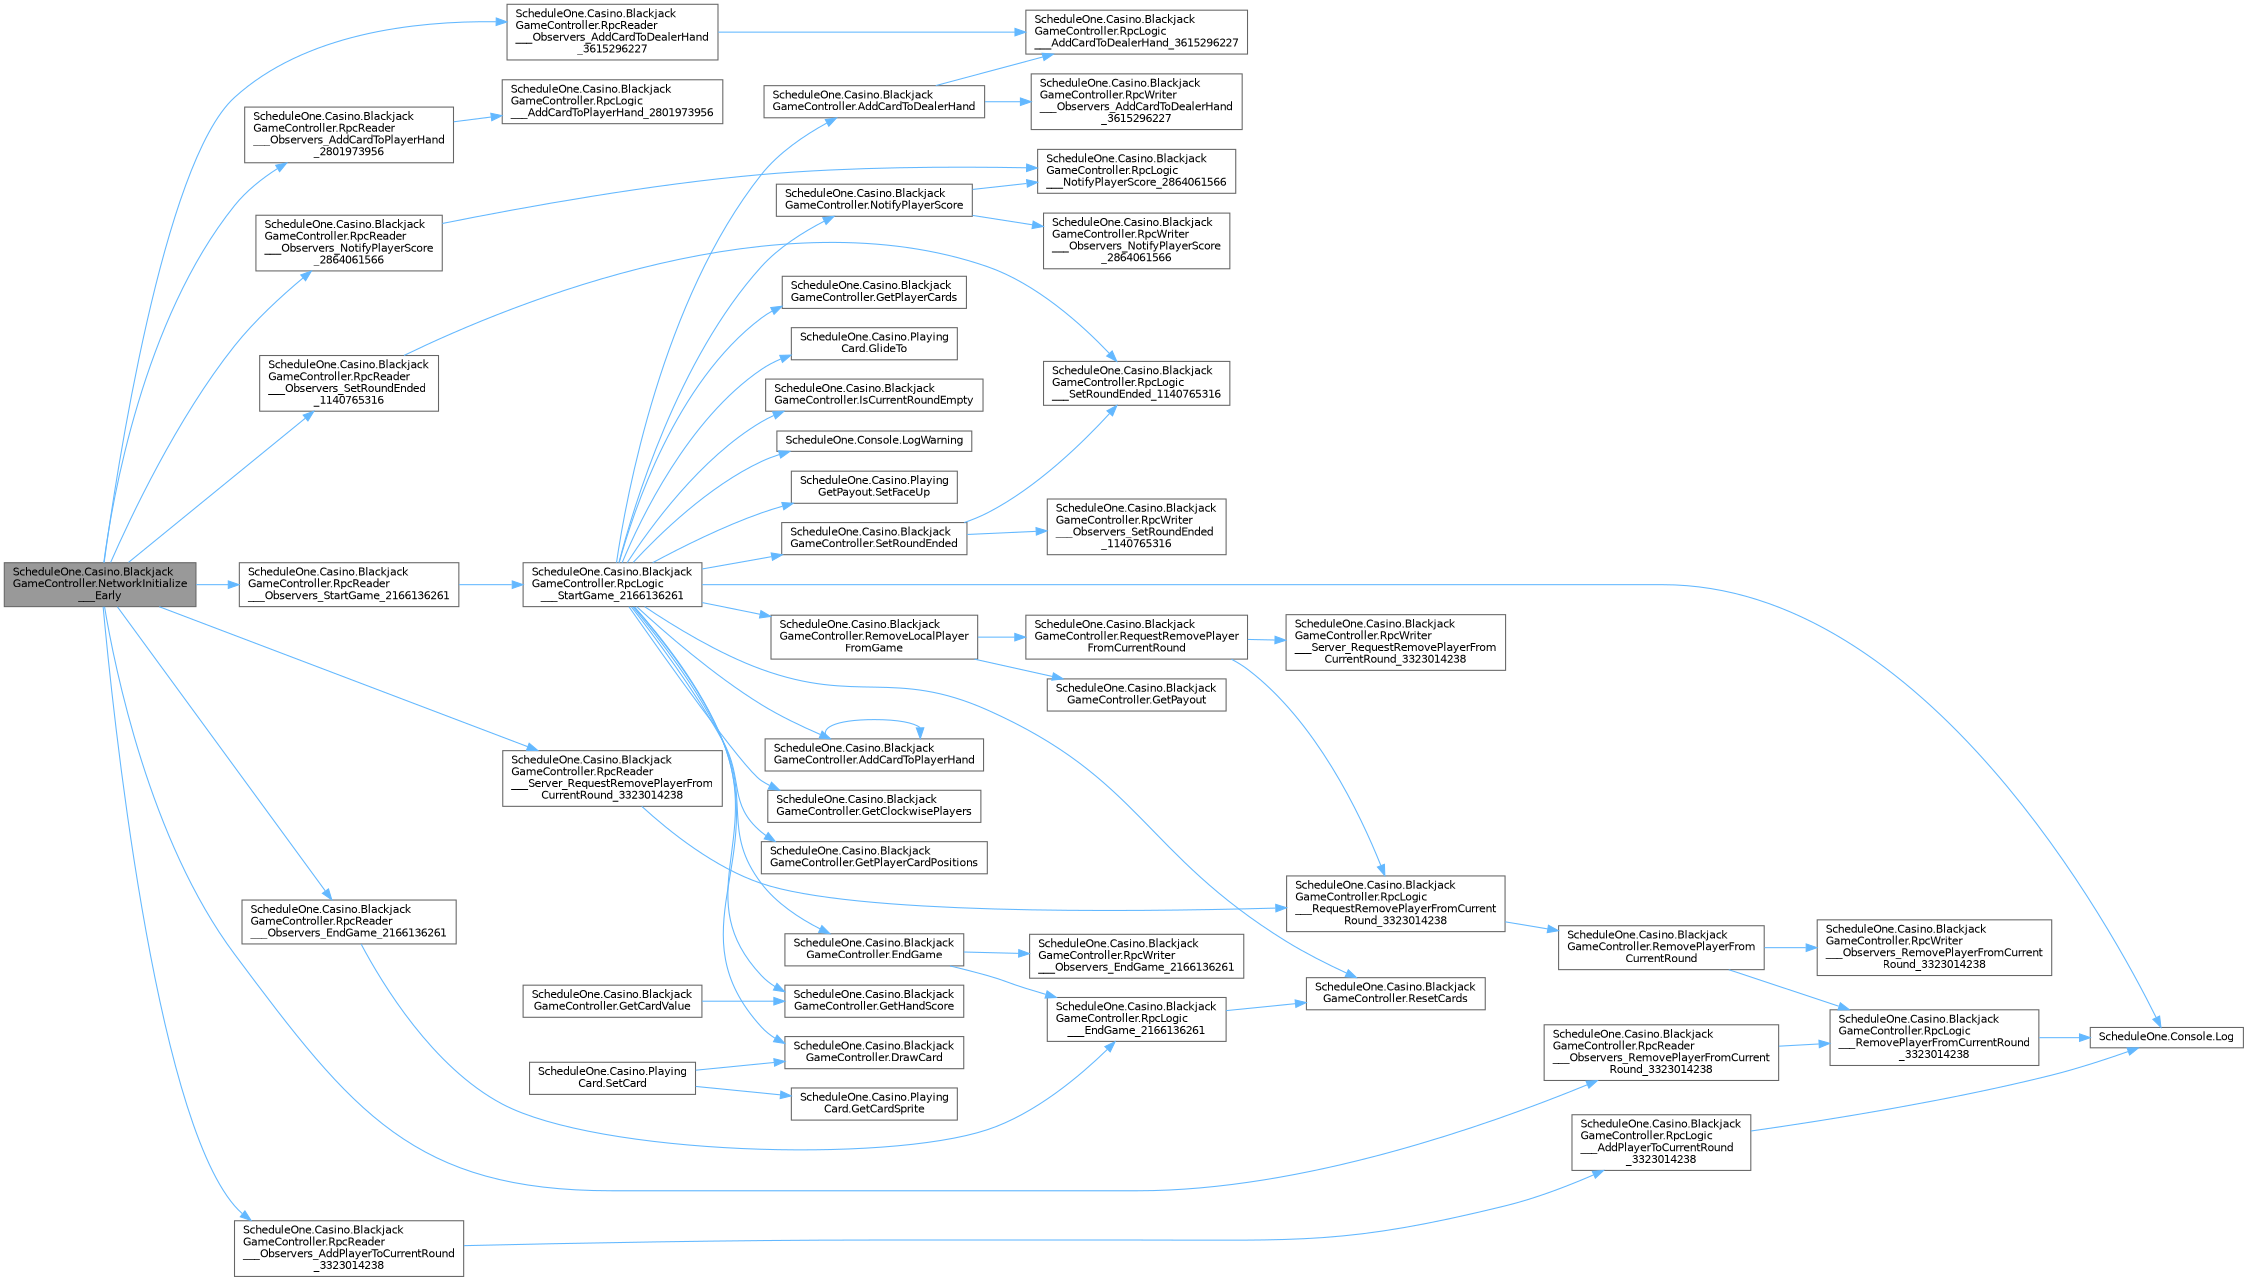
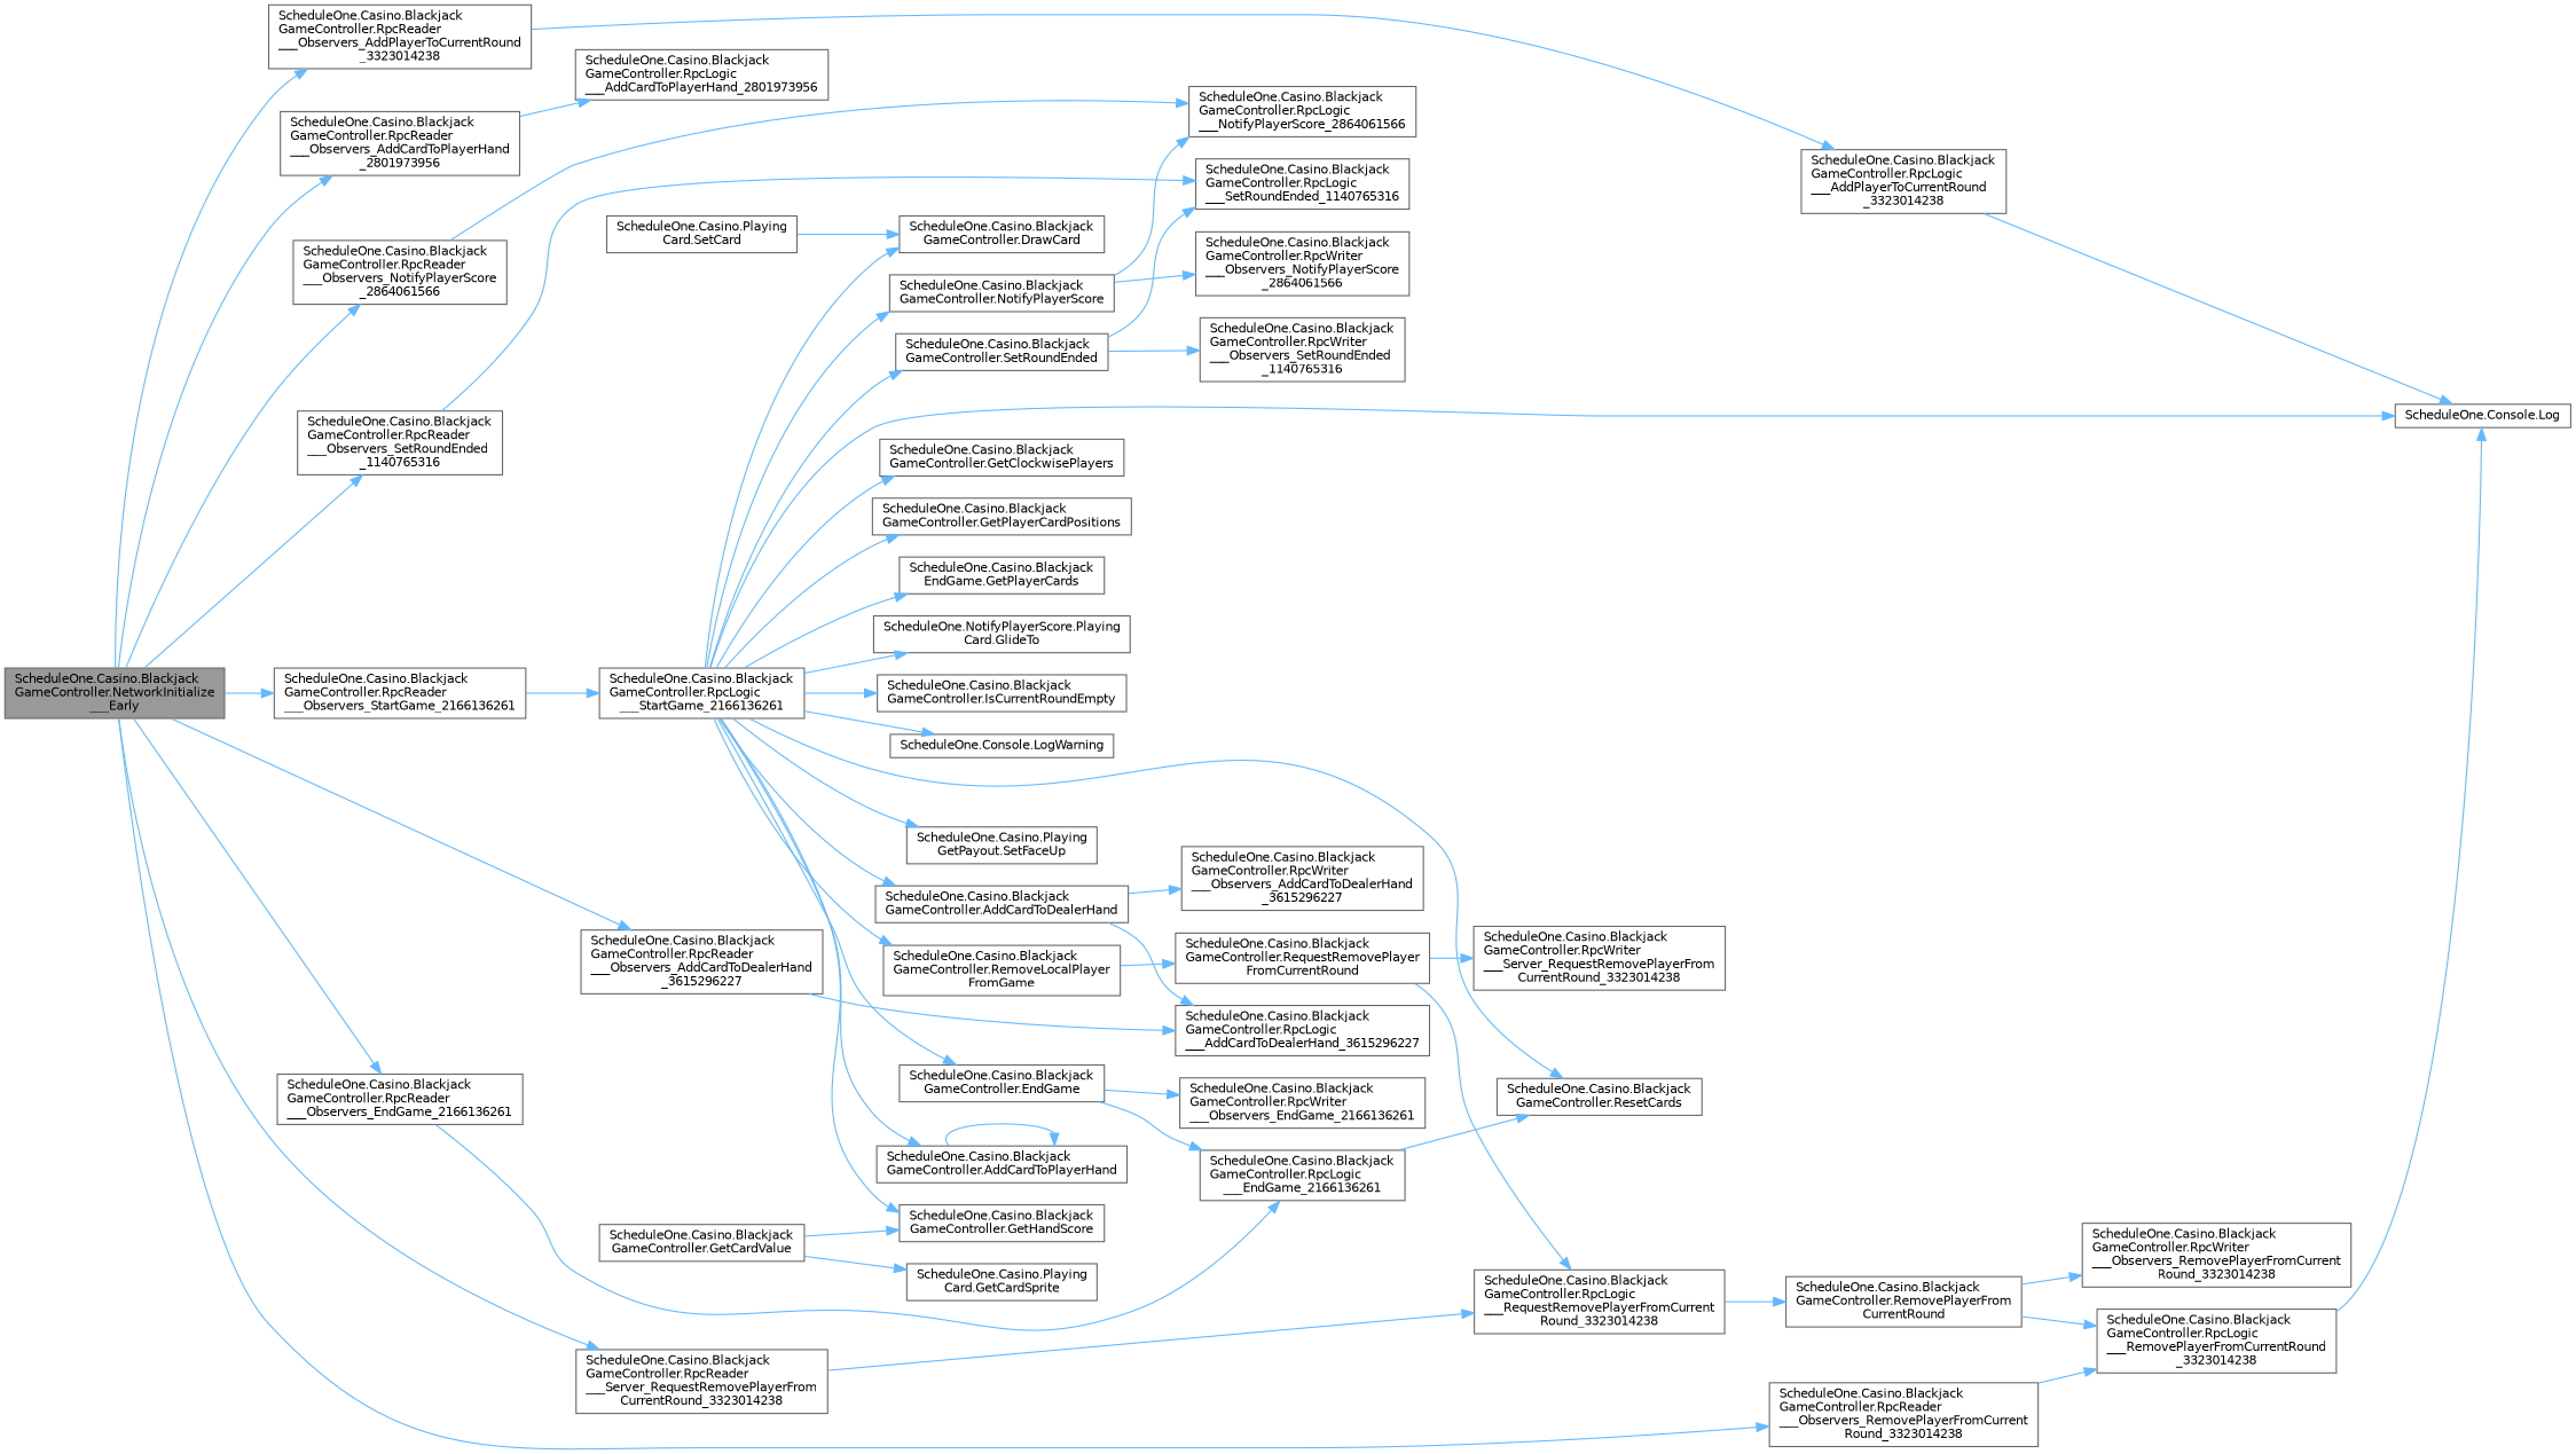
  digraph {
    rankdir=LR
    node [color=grey40 fillcolor=white fontname=Helvetica fontsize=10 shape=box style=filled]
    edge [color=steelblue1 fontname=Helvetica fontsize=10 labelfontname=Helvetica labelfontsize=10 style=solid]
    n1 [color=gray40 fillcolor=grey60 fontcolor=black height=0.2 label="ScheduleOne.Casino.Blackjack\lGameController.NetworkInitialize\l___Early" width=0.4]
    n2 [height=0.2 label="ScheduleOne.Casino.Blackjack\lGameController.RpcReader\l___Observers_AddCardToDealerHand\l_3615296227" width=0.4]
    n3 [height=0.2 label="ScheduleOne.Casino.Blackjack\lGameController.RpcReader\l___Observers_AddCardToPlayerHand\l_2801973956" width=0.4]
    n4 [height=0.2 label="ScheduleOne.Casino.Blackjack\lGameController.RpcReader\l___Observers_AddPlayerToCurrentRound\l_3323014238" width=0.4]
    n5 [height=0.2 label="ScheduleOne.Casino.Blackjack\lGameController.RpcReader\l___Observers_EndGame_2166136261" width=0.4]
    n6 [height=0.2 label="ScheduleOne.Casino.Blackjack\lGameController.RpcReader\l___Observers_NotifyPlayerScore\l_2864061566" width=0.4]
    n7 [height=0.2 label="ScheduleOne.Casino.Blackjack\lGameController.RpcReader\l___Observers_RemovePlayerFromCurrent\lRound_3323014238" width=0.4]
    n8 [height=0.2 label="ScheduleOne.Casino.Blackjack\lGameController.RpcReader\l___Observers_SetRoundEnded\l_1140765316" width=0.4]
    n9 [height=0.2 label="ScheduleOne.Casino.Blackjack\lGameController.RpcReader\l___Observers_StartGame_2166136261" width=0.4]
    n10 [height=0.2 label="ScheduleOne.Casino.Blackjack\lGameController.RpcReader\l___Server_RequestRemovePlayerFrom\lCurrentRound_3323014238" width=0.4]
    n11 [height=0.2 label="ScheduleOne.Casino.Blackjack\lGameController.RpcLogic\l___AddCardToDealerHand_3615296227" width=0.4]
    n12 [height=0.2 label="ScheduleOne.Casino.Blackjack\lGameController.RpcLogic\l___AddCardToPlayerHand_2801973956" width=0.4]
    n13 [height=0.2 label="ScheduleOne.Casino.Blackjack\lGameController.RpcLogic\l___AddPlayerToCurrentRound\l_3323014238" width=0.4]
    n14 [height=0.2 label="ScheduleOne.Casino.Blackjack\lGameController.RpcLogic\l___EndGame_2166136261" width=0.4]
    n15 [height=0.2 label="ScheduleOne.Casino.Blackjack\lGameController.RpcLogic\l___NotifyPlayerScore_2864061566" width=0.4]
    n16 [height=0.2 label="ScheduleOne.Casino.Blackjack\lGameController.RpcLogic\l___RemovePlayerFromCurrentRound\l_3323014238" width=0.4]
    n17 [height=0.2 label="ScheduleOne.Casino.Blackjack\lGameController.RpcLogic\l___SetRoundEnded_1140765316" width=0.4]
    n18 [height=0.2 label="ScheduleOne.Casino.Blackjack\lGameController.RpcLogic\l___StartGame_2166136261" width=0.4]
    n19 [height=0.2 label="ScheduleOne.Casino.Blackjack\lGameController.RpcLogic\l___RequestRemovePlayerFromCurrent\lRound_3323014238" width=0.4]
    n20 [height=0.2 label="ScheduleOne.Console.Log" width=0.4]
    n21 [height=0.2 label="ScheduleOne.Casino.Blackjack\lGameController.ResetCards" width=0.4]
    n22 [height=0.2 label="ScheduleOne.Casino.Blackjack\lGameController.AddCardToDealerHand" width=0.4]
    n23 [height=0.2 label="ScheduleOne.Casino.Blackjack\lGameController.AddCardToPlayerHand" width=0.4]
    n24 [height=0.2 label="ScheduleOne.Casino.Blackjack\lGameController.DrawCard" width=0.4]
    n25 [height=0.2 label="ScheduleOne.Casino.Blackjack\lGameController.EndGame" width=0.4]
    n26 [height=0.2 label="ScheduleOne.Casino.Blackjack\lGameController.GetClockwisePlayers" width=0.4]
    n27 [height=0.2 label="ScheduleOne.Casino.Blackjack\lGameController.GetHandScore" width=0.4]
    n28 [height=0.2 label="ScheduleOne.Casino.Blackjack\lGameController.GetPlayerCardPositions" width=0.4]
-   n29 [height=0.2 label="ScheduleOne.Casino.Blackjack\lGameController.GetPlayerCards" width=0.4]
-   n30 [height=0.2 label="ScheduleOne.Casino.Playing\lCard.GlideTo" width=0.4]
+   n29 [height=0.2 label="ScheduleOne.Casino.Blackjack\lEndGame.GetPlayerCards" width=0.4]
+   n30 [height=0.2 label="ScheduleOne.NotifyPlayerScore.Playing\lCard.GlideTo" width=0.4]
    n31 [height=0.2 label="ScheduleOne.Casino.Blackjack\lGameController.IsCurrentRoundEmpty" width=0.4]
    n32 [height=0.2 label="ScheduleOne.Console.LogWarning" width=0.4]
    n33 [height=0.2 label="ScheduleOne.Casino.Blackjack\lGameController.NotifyPlayerScore" width=0.4]
    n34 [height=0.2 label="ScheduleOne.Casino.Blackjack\lGameController.RemoveLocalPlayer\lFromGame" width=0.4]
    n35 [height=0.2 label="ScheduleOne.Casino.Playing\lGetPayout.SetFaceUp" width=0.4]
    n36 [height=0.2 label="ScheduleOne.Casino.Blackjack\lGameController.SetRoundEnded" width=0.4]
    n37 [height=0.2 label="ScheduleOne.Casino.Blackjack\lGameController.RpcWriter\l___Observers_AddCardToDealerHand\l_3615296227" width=0.4]
    n38 [height=0.2 label="ScheduleOne.Casino.Blackjack\lGameController.RpcWriter\l___Observers_EndGame_2166136261" width=0.4]
    n39 [height=0.2 label="ScheduleOne.Casino.Blackjack\lGameController.RpcWriter\l___Observers_NotifyPlayerScore\l_2864061566" width=0.4]
-   n40 [height=0.2 label="ScheduleOne.Casino.Blackjack\lGameController.GetPayout" width=0.4]
    n41 [height=0.2 label="ScheduleOne.Casino.Blackjack\lGameController.RequestRemovePlayer\lFromCurrentRound" width=0.4]
    n42 [height=0.2 label="ScheduleOne.Casino.Blackjack\lGameController.RpcWriter\l___Observers_SetRoundEnded\l_1140765316" width=0.4]
    n43 [height=0.2 label="ScheduleOne.Casino.Playing\lCard.SetCard" width=0.4]
    n44 [height=0.2 label="ScheduleOne.Casino.Playing\lCard.GetCardSprite" width=0.4]
    n45 [height=0.2 label="ScheduleOne.Casino.Blackjack\lGameController.GetCardValue" width=0.4]
    n46 [height=0.2 label="ScheduleOne.Casino.Blackjack\lGameController.RpcWriter\l___Server_RequestRemovePlayerFrom\lCurrentRound_3323014238" width=0.4]
    n47 [height=0.2 label="ScheduleOne.Casino.Blackjack\lGameController.RemovePlayerFrom\lCurrentRound" width=0.4]
    n48 [height=0.2 label="ScheduleOne.Casino.Blackjack\lGameController.RpcWriter\l___Observers_RemovePlayerFromCurrent\lRound_3323014238" width=0.4]
    n1 -> n2
    n1 -> n3
    n1 -> n4
    n1 -> n5
    n1 -> n6
    n1 -> n7
    n1 -> n8
    n1 -> n9
    n1 -> n10
    n2 -> n11
    n3 -> n12
    n4 -> n13
    n5 -> n14
    n6 -> n15
    n7 -> n16
    n8 -> n17
    n9 -> n18
    n10 -> n19
    n13 -> n20
    n14 -> n21
    n16 -> n20
    n18 -> n20
    n18 -> n21
    n18 -> n22
    n18 -> n23
    n18 -> n24
    n18 -> n25
    n18 -> n26
    n18 -> n27
    n18 -> n28
    n18 -> n29
    n18 -> n30
    n18 -> n31
    n18 -> n32
    n18 -> n33
    n18 -> n34
    n18 -> n35
    n18 -> n36
    n19 -> n47
    n22 -> n11
    n22 -> n37
    n23 -> n23
    n25 -> n14
    n25 -> n38
    n33 -> n15
    n33 -> n39
-   n34 -> n40
    n34 -> n41
    n36 -> n17
    n36 -> n42
    n41 -> n19
    n41 -> n46
    n43 -> n24
-   n43 -> n44
+   n45 -> n44
    n45 -> n27
    n47 -> n16
    n47 -> n48
  }
